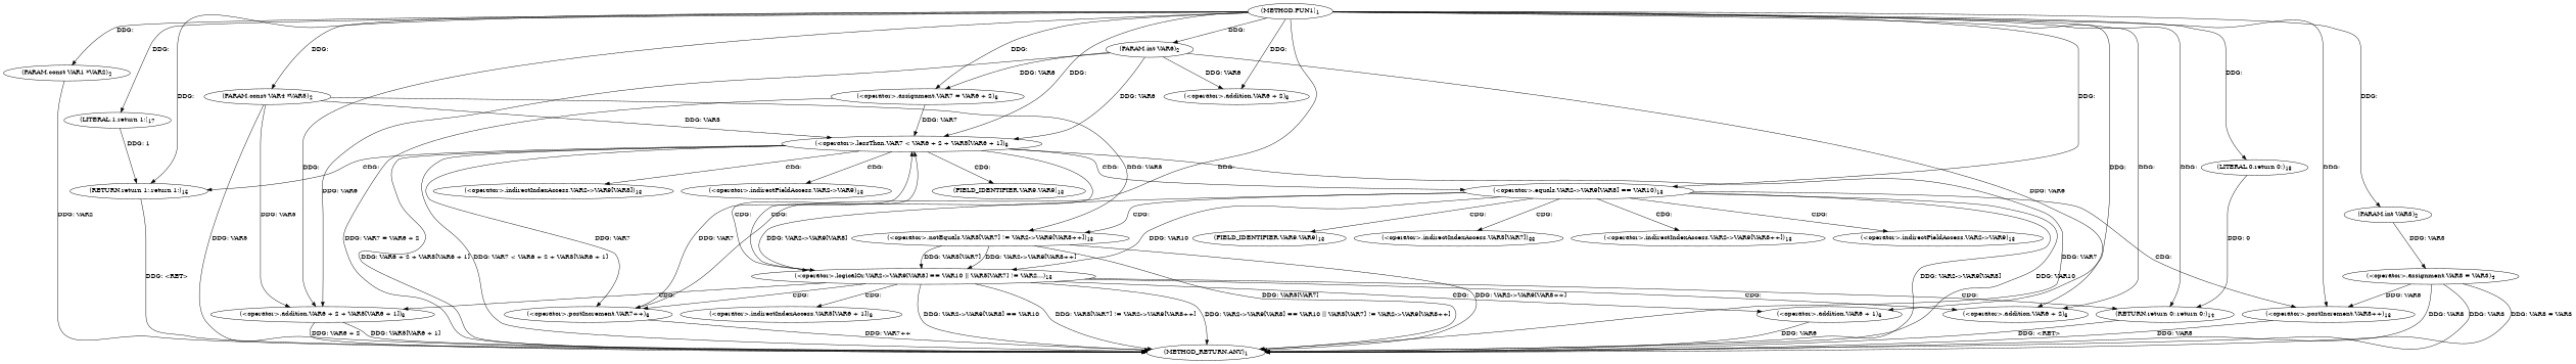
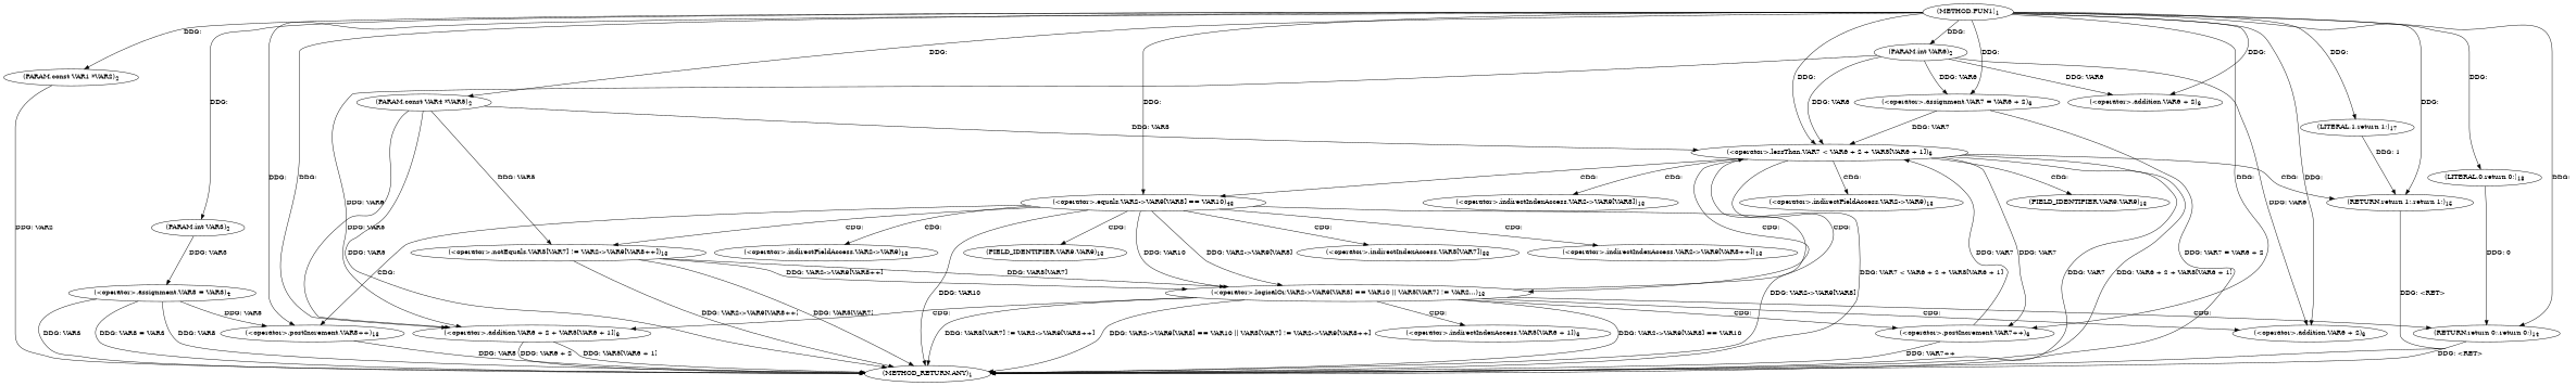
  digraph {
    n1 [label=<(METHOD,FUN1)<SUB>1</SUB>>]
    n2 [label=<(PARAM,const VAR1 *VAR2)<SUB>2</SUB>>]
    n3 [label=<(PARAM,int VAR3)<SUB>2</SUB>>]
    n4 [label=<(PARAM,const VAR4 *VAR5)<SUB>2</SUB>>]
    n5 [label=<(PARAM,int VAR6)<SUB>2</SUB>>]
    n6 [label=<(RETURN,return 1;,return 1;)<SUB>15</SUB>>]
    n7 [label=<(&lt;operator&gt;.lessThan,VAR7 &lt; VAR6 + 2 + VAR5[VAR6 + 1])<SUB>6</SUB>>]
    n8 [label=<(&lt;operator&gt;.postIncrement,VAR7++)<SUB>6</SUB>>]
    n9 [label=<(LITERAL,1,return 1;)<SUB>17</SUB>>]
    n10 [label=<(&lt;operator&gt;.assignment,VAR7 = VAR6 + 2)<SUB>6</SUB>>]
    n11 [label=<(&lt;operator&gt;.addition,VAR6 + 2 + VAR5[VAR6 + 1])<SUB>6</SUB>>]
    n12 [label=<(RETURN,return 0;,return 0;)<SUB>14</SUB>>]
    n13 [label=<(&lt;operator&gt;.addition,VAR6 + 2)<SUB>6</SUB>>]
    n14 [label=<(&lt;operator&gt;.addition,VAR6 + 2)<SUB>6</SUB>>]
-   n15 [label=<(&lt;operator&gt;.equals,VAR2-&gt;VAR9[VAR8] == VAR10)<SUB>13</SUB>>]
+   n15 [label=<(&lt;operator&gt;.equals,VAR2-&gt;VAR9[VAR8] == VAR10)<SUB>43</SUB>>]
    n16 [label=<(LITERAL,0,return 0;)<SUB>18</SUB>>]
-   n17 [label=<(&lt;operator&gt;.addition,VAR6 + 1)<SUB>6</SUB>>]
    n18 [label=<(&lt;operator&gt;.postIncrement,VAR8++)<SUB>13</SUB>>]
    n19 [label=<(METHOD_RETURN,ANY)<SUB>1</SUB>>]
    n20 [label=<(&lt;operator&gt;.assignment,VAR8 = VAR3)<SUB>4</SUB>>]
    n21 [label=<(&lt;operator&gt;.notEquals,VAR5[VAR7] != VAR2-&gt;VAR9[VAR8++])<SUB>13</SUB>>]
    n22 [label=<(&lt;operator&gt;.logicalOr,VAR2-&gt;VAR9[VAR8] == VAR10 || VAR5[VAR7] != VAR2...)<SUB>13</SUB>>]
    n23 [label=<(&lt;operator&gt;.indirectIndexAccess,VAR2-&gt;VAR9[VAR8])<SUB>13</SUB>>]
    n24 [label=<(&lt;operator&gt;.indirectFieldAccess,VAR2-&gt;VAR9)<SUB>13</SUB>>]
    n25 [label=<(FIELD_IDENTIFIER,VAR9,VAR9)<SUB>13</SUB>>]
    n26 [label=<(&lt;operator&gt;.indirectIndexAccess,VAR5[VAR7])<SUB>33</SUB>>]
    n27 [label=<(&lt;operator&gt;.indirectIndexAccess,VAR2-&gt;VAR9[VAR8++])<SUB>13</SUB>>]
    n28 [label=<(&lt;operator&gt;.indirectFieldAccess,VAR2-&gt;VAR9)<SUB>13</SUB>>]
    n29 [label=<(FIELD_IDENTIFIER,VAR9,VAR9)<SUB>13</SUB>>]
    n30 [label=<(&lt;operator&gt;.indirectIndexAccess,VAR5[VAR6 + 1])<SUB>6</SUB>>]
    n1 -> n2 [label="DDG: "]
    n1 -> n3 [label="DDG: "]
    n1 -> n4 [label="DDG: "]
    n1 -> n5 [label="DDG: "]
    n1 -> n6 [label="DDG: "]
    n1 -> n7 [label="DDG: "]
    n1 -> n8 [label="DDG: "]
    n1 -> n9 [label="DDG: "]
    n1 -> n10 [label="DDG: "]
    n1 -> n11 [label="DDG: "]
    n1 -> n12 [label="DDG: "]
    n1 -> n13 [label="DDG: "]
    n1 -> n14 [label="DDG: "]
    n1 -> n15 [label="DDG: "]
    n1 -> n16 [label="DDG: "]
-   n1 -> n17 [label="DDG: "]
    n1 -> n18 [label="DDG: "]
    n2 -> n19 [label="DDG: VAR2"]
    n3 -> n20 [label="DDG: VAR3"]
    n4 -> n7 [label="DDG: VAR5"]
    n4 -> n11 [label="DDG: VAR5"]
    n4 -> n19 [label="DDG: VAR5"]
    n4 -> n21 [label="DDG: VAR5"]
    n5 -> n7 [label="DDG: VAR6"]
    n5 -> n10 [label="DDG: VAR6"]
    n5 -> n11 [label="DDG: VAR6"]
    n5 -> n13 [label="DDG: VAR6"]
    n5 -> n14 [label="DDG: VAR6"]
    n6 -> n19 [label="DDG: &lt;RET&gt;"]
    n7 -> n6 [label="CDG: "]
    n7 -> n8 [label="DDG: VAR7"]
    n7 -> n15 [label="CDG: "]
    n7 -> n19 [label="DDG: VAR7"]
    n7 -> n19 [label="DDG: VAR6 + 2 + VAR5[VAR6 + 1]"]
    n7 -> n19 [label="DDG: VAR7 &lt; VAR6 + 2 + VAR5[VAR6 + 1]"]
    n7 -> n22 [label="CDG: "]
    n7 -> n23 [label="CDG: "]
    n7 -> n24 [label="CDG: "]
    n7 -> n25 [label="CDG: "]
    n8 -> n7 [label="DDG: VAR7"]
    n8 -> n19 [label="DDG: VAR7++"]
    n9 -> n6 [label="DDG: 1"]
    n10 -> n7 [label="DDG: VAR7"]
    n10 -> n19 [label="DDG: VAR7 = VAR6 + 2"]
    n11 -> n19 [label="DDG: VAR6 + 2"]
    n11 -> n19 [label="DDG: VAR5[VAR6 + 1]"]
    n12 -> n19 [label="DDG: &lt;RET&gt;"]
    n15 -> n18 [label="CDG: "]
    n15 -> n19 [label="DDG: VAR2-&gt;VAR9[VAR8]"]
    n15 -> n19 [label="DDG: VAR10"]
    n15 -> n21 [label="CDG: "]
    n15 -> n22 [label="DDG: VAR2-&gt;VAR9[VAR8]"]
    n15 -> n22 [label="DDG: VAR10"]
    n15 -> n26 [label="CDG: "]
    n15 -> n27 [label="CDG: "]
    n15 -> n28 [label="CDG: "]
    n15 -> n29 [label="CDG: "]
    n16 -> n12 [label="DDG: 0"]
-   n17 -> n19 [label="DDG: VAR6"]
    n18 -> n19 [label="DDG: VAR8"]
    n20 -> n18 [label="DDG: VAR8"]
    n20 -> n19 [label="DDG: VAR8"]
    n20 -> n19 [label="DDG: VAR3"]
    n20 -> n19 [label="DDG: VAR8 = VAR3"]
    n21 -> n19 [label="DDG: VAR5[VAR7]"]
    n21 -> n19 [label="DDG: VAR2-&gt;VAR9[VAR8++]"]
    n21 -> n22 [label="DDG: VAR5[VAR7]"]
    n21 -> n22 [label="DDG: VAR2-&gt;VAR9[VAR8++]"]
    n22 -> n7 [label="CDG: "]
    n22 -> n8 [label="CDG: "]
    n22 -> n11 [label="CDG: "]
    n22 -> n12 [label="CDG: "]
    n22 -> n14 [label="CDG: "]
-   n22 -> n17 [label="CDG: "]
    n22 -> n19 [label="DDG: VAR2-&gt;VAR9[VAR8] == VAR10"]
    n22 -> n19 [label="DDG: VAR5[VAR7] != VAR2-&gt;VAR9[VAR8++]"]
    n22 -> n19 [label="DDG: VAR2-&gt;VAR9[VAR8] == VAR10 || VAR5[VAR7] != VAR2-&gt;VAR9[VAR8++]"]
    n22 -> n30 [label="CDG: "]
  }
